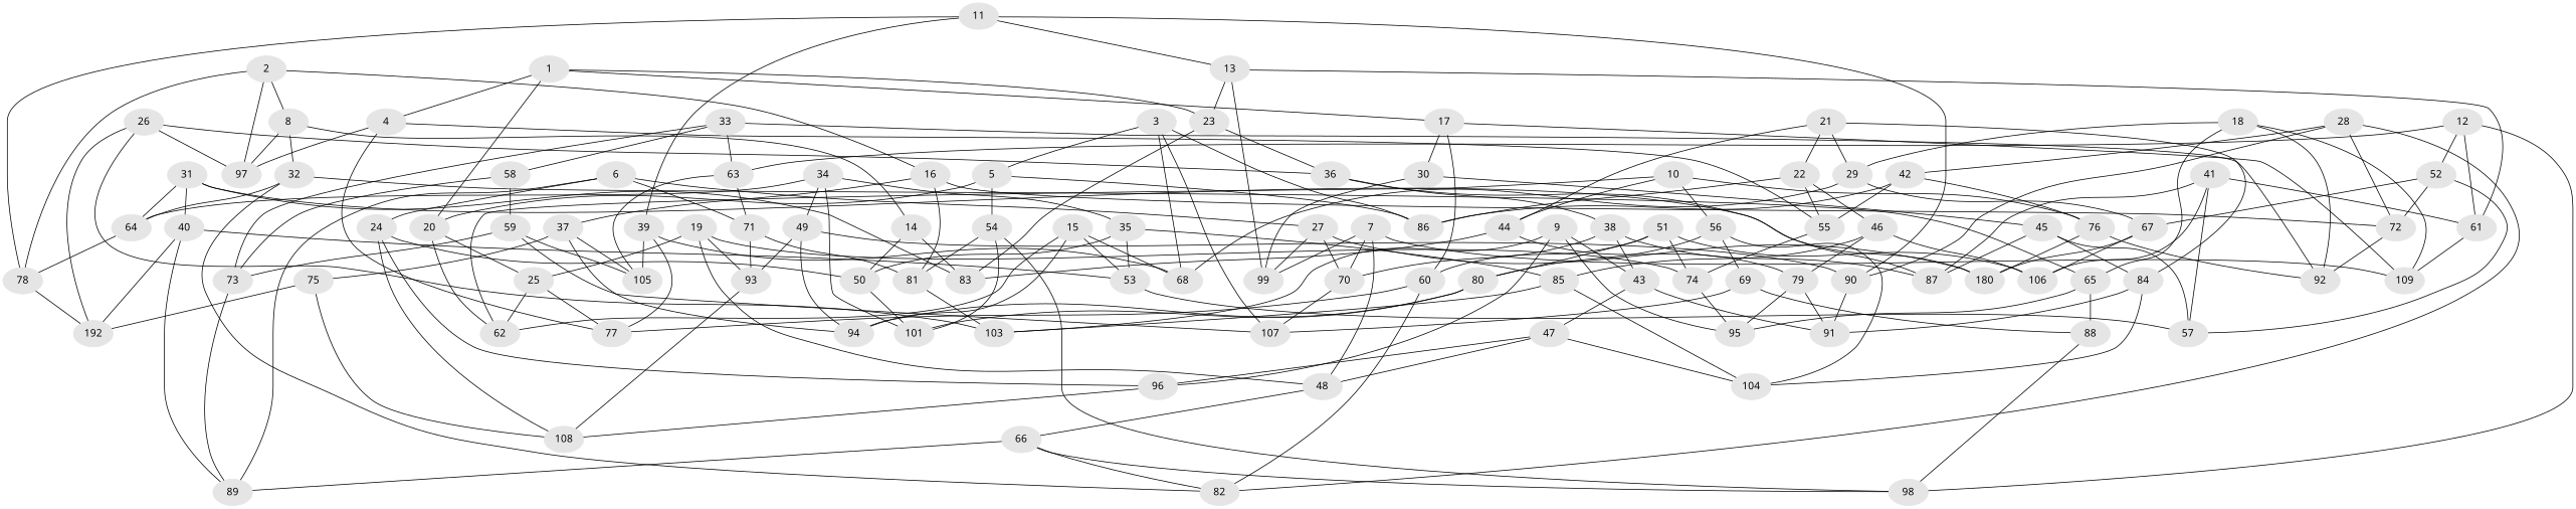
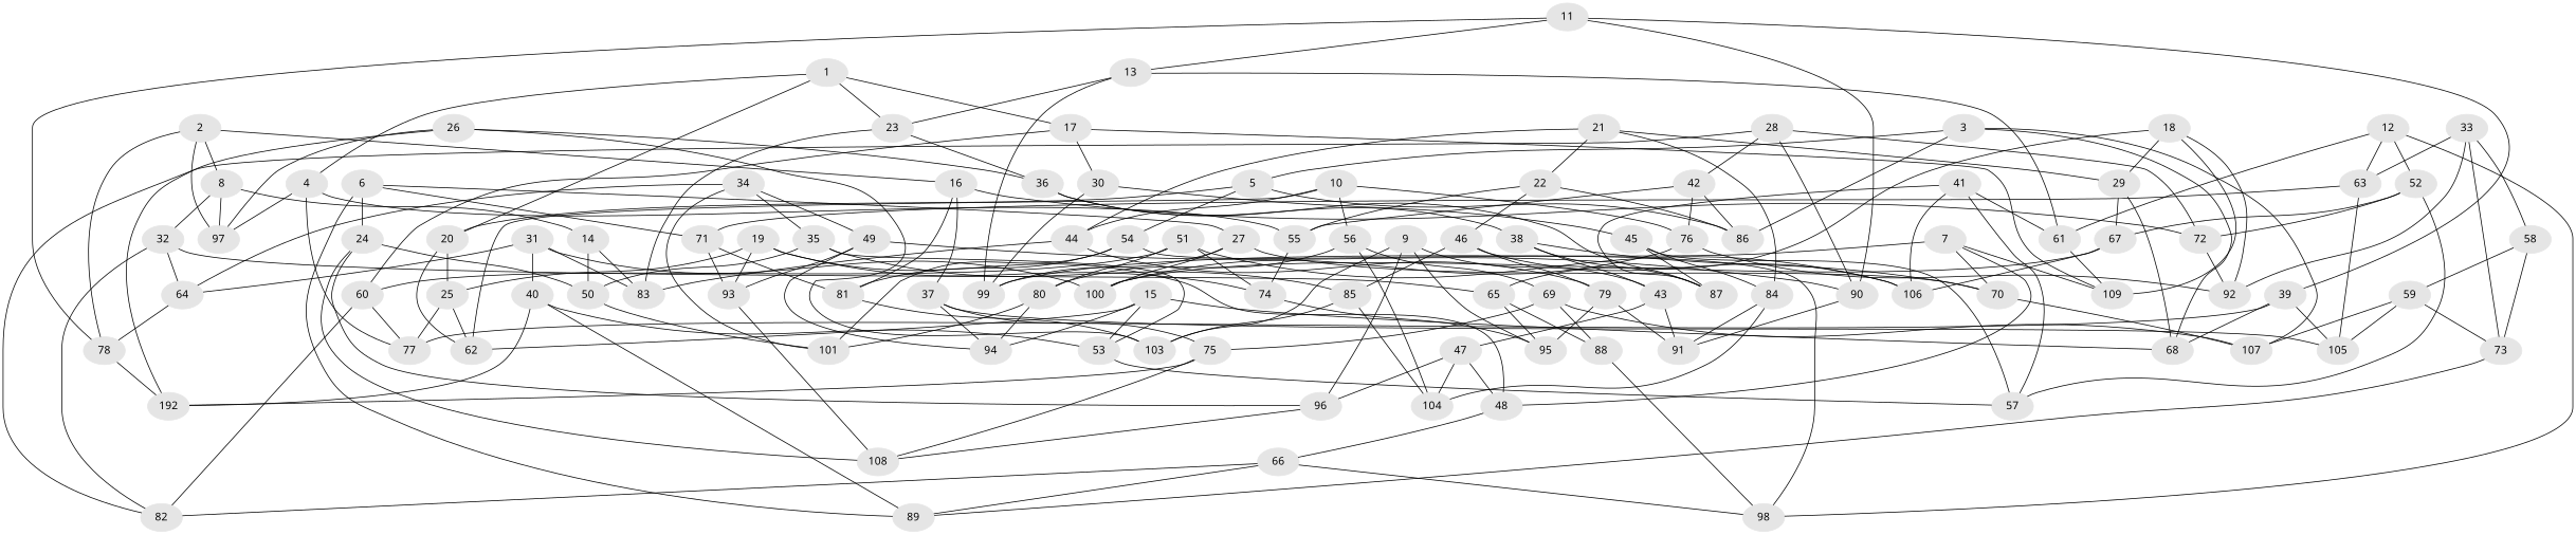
  graph {
    fontname="Noto Sans"
    node [color=gray90 fontname="Noto Sans" style=filled]
    edge [fontname="Noto Sans"]
    1
    4
    17
    20
    23
    97
    55
    77
    109
    30
    60
    62
    25
    83
    36
    2
    8
    16
    78
    14
    32
    37
    72
    81
    n25 [label=192]
    3
    5
    68
    86
    107
    54
    74
    98
    101
    6
    24
    27
    71
    89
    96
    50
    108
    70
    99
-   100 [label=180]
+   100
    93
    7
    48
    66
    65
    82
    64
    9
    43
    95
    103
    47
    91
    10
    44
    56
    76
    79
    104
    80
    69
    92
    11
    13
    39
    90
    61
    105
    12
    52
    63
    67
    57
    88
    15
    53
    94
    75
    45
    18
    29
    19
    21
    22
    84
    46
    85
    106
    38
    87
    26
    28
    42
    58
    73
    59
    31
    40
    33
    34
    35
    49
    41
    51
    1 -- 4
    1 -- 17
    1 -- 20
    1 -- 23
    4 -- 97
    4 -- 55
    4 -- 77
    17 -- 109
    17 -- 30
    17 -- 60
    20 -- 62
    20 -- 25
    23 -- 83
    23 -- 36
    55 -- 74
    30 -- 99
    30 -- 45
    60 -- 77
    60 -- 82
    25 -- 77
    25 -- 62
    36 -- 38
    36 -- 87
    2 -- 97
    2 -- 8
    2 -- 16
    2 -- 78
    8 -- 97
    8 -- 14
    8 -- 32
    16 -- 37
    16 -- 72
    16 -- 81
    78 -- n25
    14 -- 83
    14 -- 50
    32 -- 65
    32 -- 82
    32 -- 64
    37 -- 105
    37 -- 94
    37 -- 75
    72 -- 92
    81 -- 103
    3 -- 5
    3 -- 68
    3 -- 86
    3 -- 107
    5 -- 20
    5 -- 86
    5 -- 54
    54 -- 81
    54 -- 98
    54 -- 101
    74 -- 95
    6 -- 24
    6 -- 27
    6 -- 71
    6 -- 89
    24 -- 96
    24 -- 50
    24 -- 108
    27 -- 70
    27 -- 99
    27 -- 100
    71 -- 81
    71 -- 93
    96 -- 108
    50 -- 101
    70 -- 107
    93 -- 108
    7 -- 109
    7 -- 70
    7 -- 99
    7 -- 48
    48 -- 66
    66 -- 98
    66 -- 89
    66 -- 82
    65 -- 95
    65 -- 88
    64 -- 78
    9 -- 96
    9 -- 43
    9 -- 95
    9 -- 103
    43 -- 47
    43 -- 91
    47 -- 96
    47 -- 48
    47 -- 104
    10 -- 62
    10 -- 44
    10 -- 56
    10 -- 76
    44 -- 83
    44 -- 79
    56 -- 104
    56 -- 80
    56 -- 69
    76 -- 100
    76 -- 92
    79 -- 95
    79 -- 91
    80 -- 101
    80 -- 94
    69 -- 107
    69 -- 88
+   69 -- 75
    11 -- 78
    11 -- 13
    11 -- 39
    11 -- 90
    13 -- 23
    13 -- 99
    13 -- 61
    39 -- 77
    39 -- 68
    39 -- 105
    90 -- 91
    61 -- 109
    12 -- 98
    12 -- 61
    12 -- 52
    12 -- 63
    52 -- 72
    52 -- 67
    52 -- 57
    63 -- 71
    63 -- 105
    67 -- 100
    67 -- 106
    88 -- 98
    15 -- 62
    15 -- 68
    15 -- 53
    15 -- 94
    53 -- 57
    75 -- n25
    75 -- 108
    45 -- 57
    45 -- 84
    45 -- 87
    18 -- 109
    18 -- 65
    18 -- 92
    18 -- 29
    29 -- 68
    29 -- 67
    19 -- 25
    19 -- 74
    19 -- 93
    19 -- 48
    21 -- 44
    21 -- 29
    21 -- 22
    21 -- 84
    22 -- 55
    22 -- 86
    22 -- 46
    84 -- 91
    84 -- 104
    46 -- 79
    46 -- 85
    46 -- 106
    85 -- 103
    85 -- 104
    38 -- 70
    38 -- 43
    38 -- 87
    26 -- 97
    26 -- 36
    26 -- n25
    26 -- 103
    28 -- 72
    28 -- 82
    28 -- 90
    28 -- 42
    42 -- 55
    42 -- 86
    42 -- 76
    58 -- 73
    58 -- 59
    73 -- 89
    59 -- 107
    59 -- 105
    59 -- 73
    31 -- 83
    31 -- 100
    31 -- 64
    31 -- 40
    40 -- n25
    40 -- 89
    40 -- 53
    33 -- 92
    33 -- 63
    33 -- 58
    33 -- 73
    34 -- 101
    34 -- 64
    34 -- 35
    34 -- 49
    35 -- 50
    35 -- 53
    35 -- 85
    49 -- 93
    49 -- 90
    49 -- 94
    41 -- 61
    41 -- 57
    41 -- 106
    41 -- 87
    51 -- 60
    51 -- 74
    51 -- 80
    51 -- 106
  }
